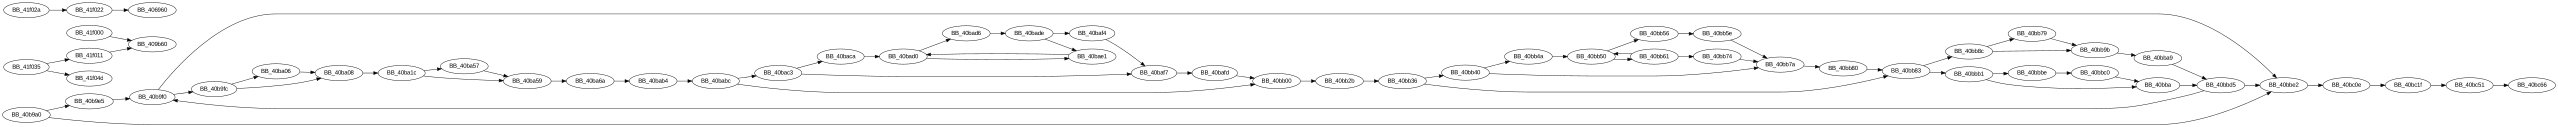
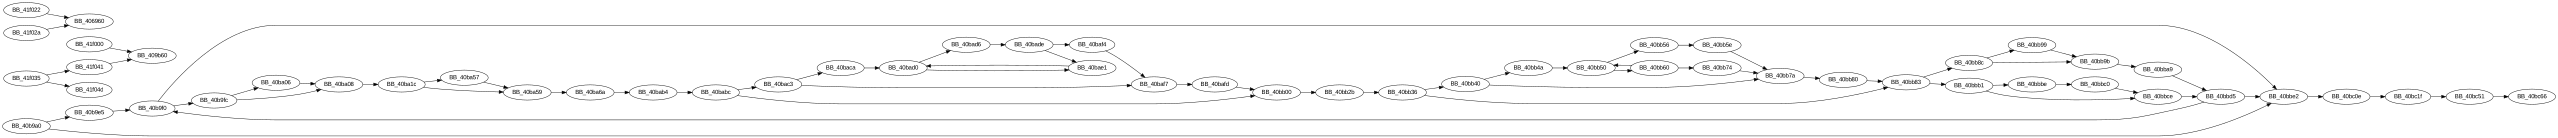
  digraph {
    fontname="Liberation Sans"
    rankdir=LR
    node [fontname="Liberation Sans"]
    edge [fontname="Liberation Sans"]
    BB_40b9a0
    BB_40b9e5
    BB_40bbe2
    BB_40b9f0
    BB_40bc0e
    BB_40b9fc
    BB_40bc1f
    BB_40ba06
    BB_40ba08
    BB_40ba1c
    BB_40ba57
    BB_40ba59
    BB_40ba6a
    BB_40bab4
    BB_40babc
    BB_40bac3
    BB_40bb00
    BB_40baca
    BB_40baf7
    BB_40bb2b
    BB_40bad0
    BB_40bafd
    BB_40bb36
    BB_40bad6
    BB_40bae1
    BB_40bade
    BB_40baf4
    BB_40bb40
    BB_40bb83
    BB_40bb4a
    BB_40bb7a
    BB_40bb8c
    BB_40bbb1
    BB_40bb50
    BB_40bb80
-   BB_40bb99 [label=BB_40bb79]
+   BB_40bb99
    BB_40bb9b
    BB_40bbbe
-   BB_40bbce [label=BB_40bba]
+   BB_40bbce
    BB_40bb56
-   BB_40bb61
+   BB_40bb61 [label=BB_40bb60]
    BB_40bb5e
    BB_40bb74
    BB_40bba9
    BB_40bbc0
    BB_40bbd5
    BB_40bc51
    BB_40bc66
    BB_41f000
    BB_409b60
    BB_41f022
    BB_406960
    BB_41f02a
    BB_41f035
-   BB_41f041 [label=BB_41f011]
+   BB_41f041
    BB_41f04d
    BB_40b9a0 -> BB_40b9e5
    BB_40b9a0 -> BB_40bbe2
    BB_40b9e5 -> BB_40b9f0
    BB_40bbe2 -> BB_40bc0e
    BB_40b9f0 -> BB_40bbe2
    BB_40b9f0 -> BB_40b9fc
    BB_40bc0e -> BB_40bc1f
    BB_40b9fc -> BB_40ba06
    BB_40b9fc -> BB_40ba08
    BB_40bc1f -> BB_40bc51
    BB_40ba06 -> BB_40ba08
    BB_40ba08 -> BB_40ba1c
    BB_40ba1c -> BB_40ba57
    BB_40ba1c -> BB_40ba59
    BB_40ba57 -> BB_40ba59
    BB_40ba59 -> BB_40ba6a
    BB_40ba6a -> BB_40bab4
    BB_40bab4 -> BB_40babc
    BB_40babc -> BB_40bac3
    BB_40babc -> BB_40bb00
    BB_40bac3 -> BB_40baca
    BB_40bac3 -> BB_40baf7
    BB_40bb00 -> BB_40bb2b
    BB_40baca -> BB_40bad0
    BB_40baf7 -> BB_40bafd
    BB_40bb2b -> BB_40bb36
    BB_40bad0 -> BB_40bad6
    BB_40bad0 -> BB_40bae1
    BB_40bafd -> BB_40bb00
    BB_40bb36 -> BB_40bb40
    BB_40bb36 -> BB_40bb83
    BB_40bad6 -> BB_40bade
    BB_40bae1 -> BB_40bad0
    BB_40bade -> BB_40bae1
    BB_40bade -> BB_40baf4
    BB_40baf4 -> BB_40baf7
    BB_40bb40 -> BB_40bb4a
    BB_40bb40 -> BB_40bb7a
    BB_40bb83 -> BB_40bb8c
    BB_40bb83 -> BB_40bbb1
    BB_40bb4a -> BB_40bb50
    BB_40bb7a -> BB_40bb80
    BB_40bb8c -> BB_40bb99
    BB_40bb8c -> BB_40bb9b
    BB_40bbb1 -> BB_40bbbe
    BB_40bbb1 -> BB_40bbce
    BB_40bb50 -> BB_40bb56
    BB_40bb50 -> BB_40bb61
    BB_40bb80 -> BB_40bb83
    BB_40bb99 -> BB_40bb9b
    BB_40bb9b -> BB_40bba9
    BB_40bbbe -> BB_40bbc0
    BB_40bbce -> BB_40bbd5
    BB_40bb56 -> BB_40bb5e
    BB_40bb61 -> BB_40bb50
    BB_40bb61 -> BB_40bb74
    BB_40bb5e -> BB_40bb7a
    BB_40bb74 -> BB_40bb7a
    BB_40bba9 -> BB_40bbd5
    BB_40bbc0 -> BB_40bbce
    BB_40bbd5 -> BB_40bbe2
    BB_40bbd5 -> BB_40b9f0
    BB_40bc51 -> BB_40bc66
    BB_41f000 -> BB_409b60
    BB_41f022 -> BB_406960
-   BB_41f02a -> BB_41f022
+   BB_41f02a -> BB_406960
    BB_41f035 -> BB_41f041
    BB_41f035 -> BB_41f04d
    BB_41f041 -> BB_409b60
  }
